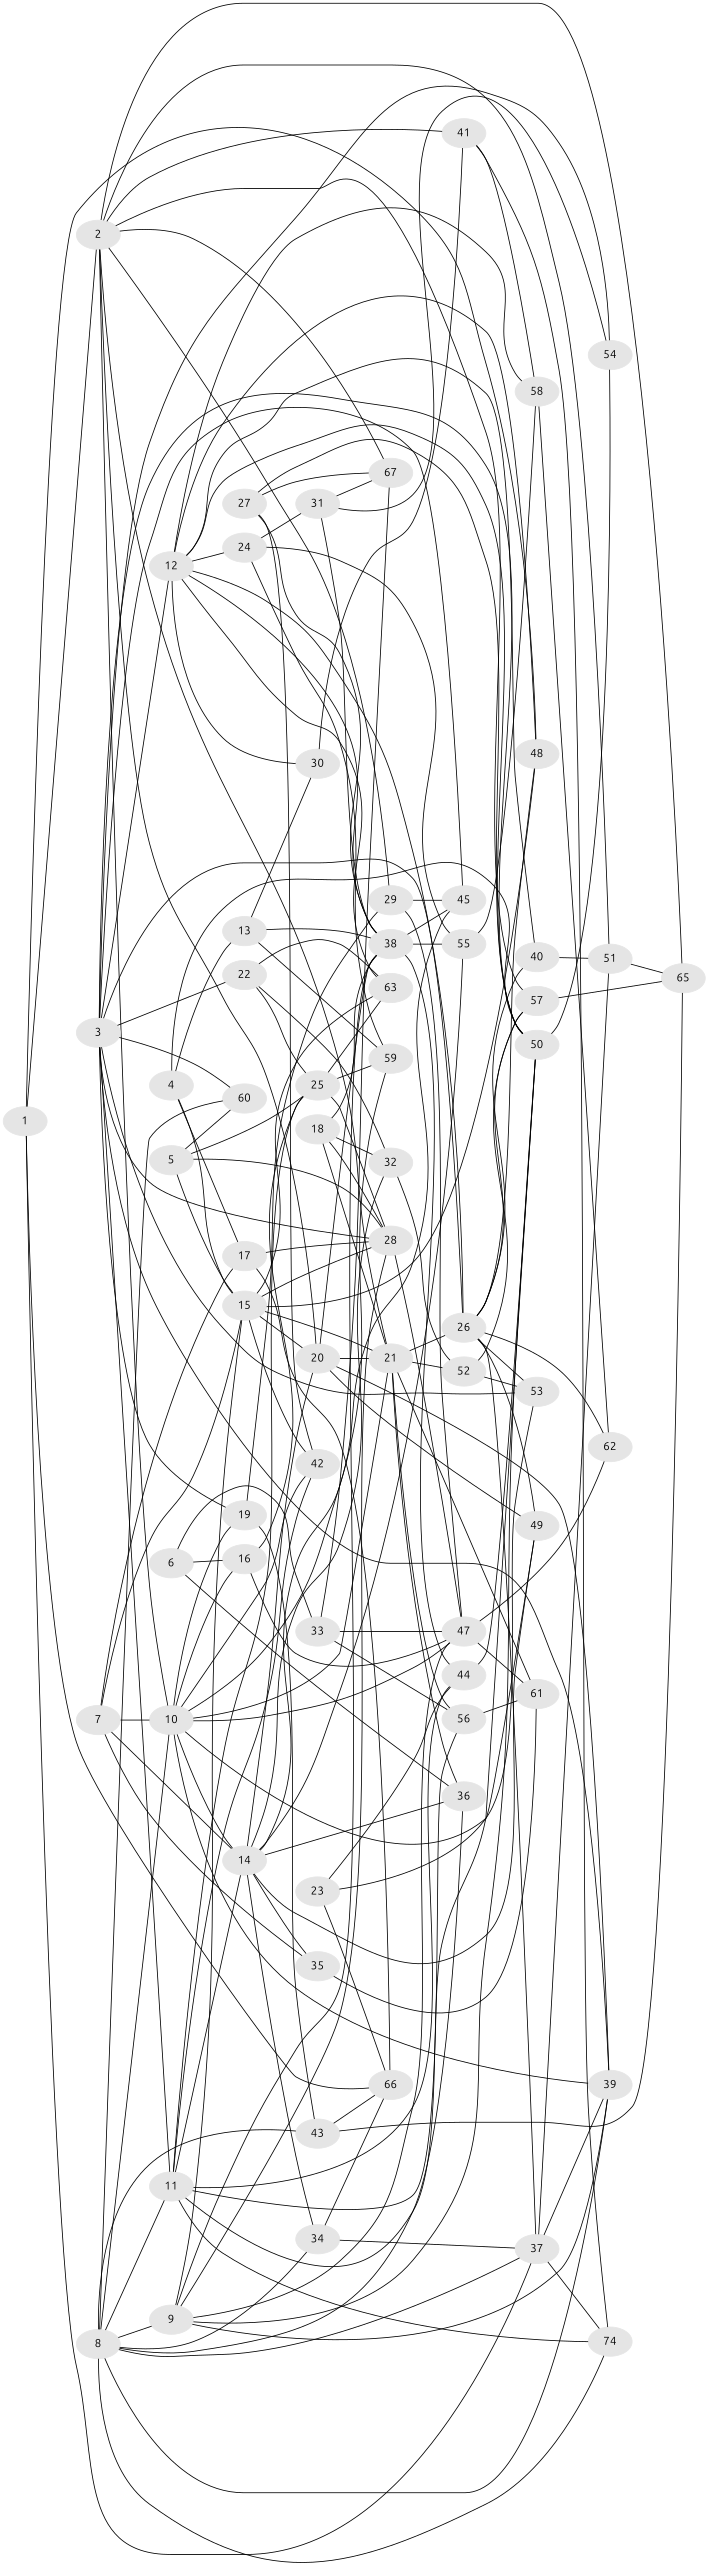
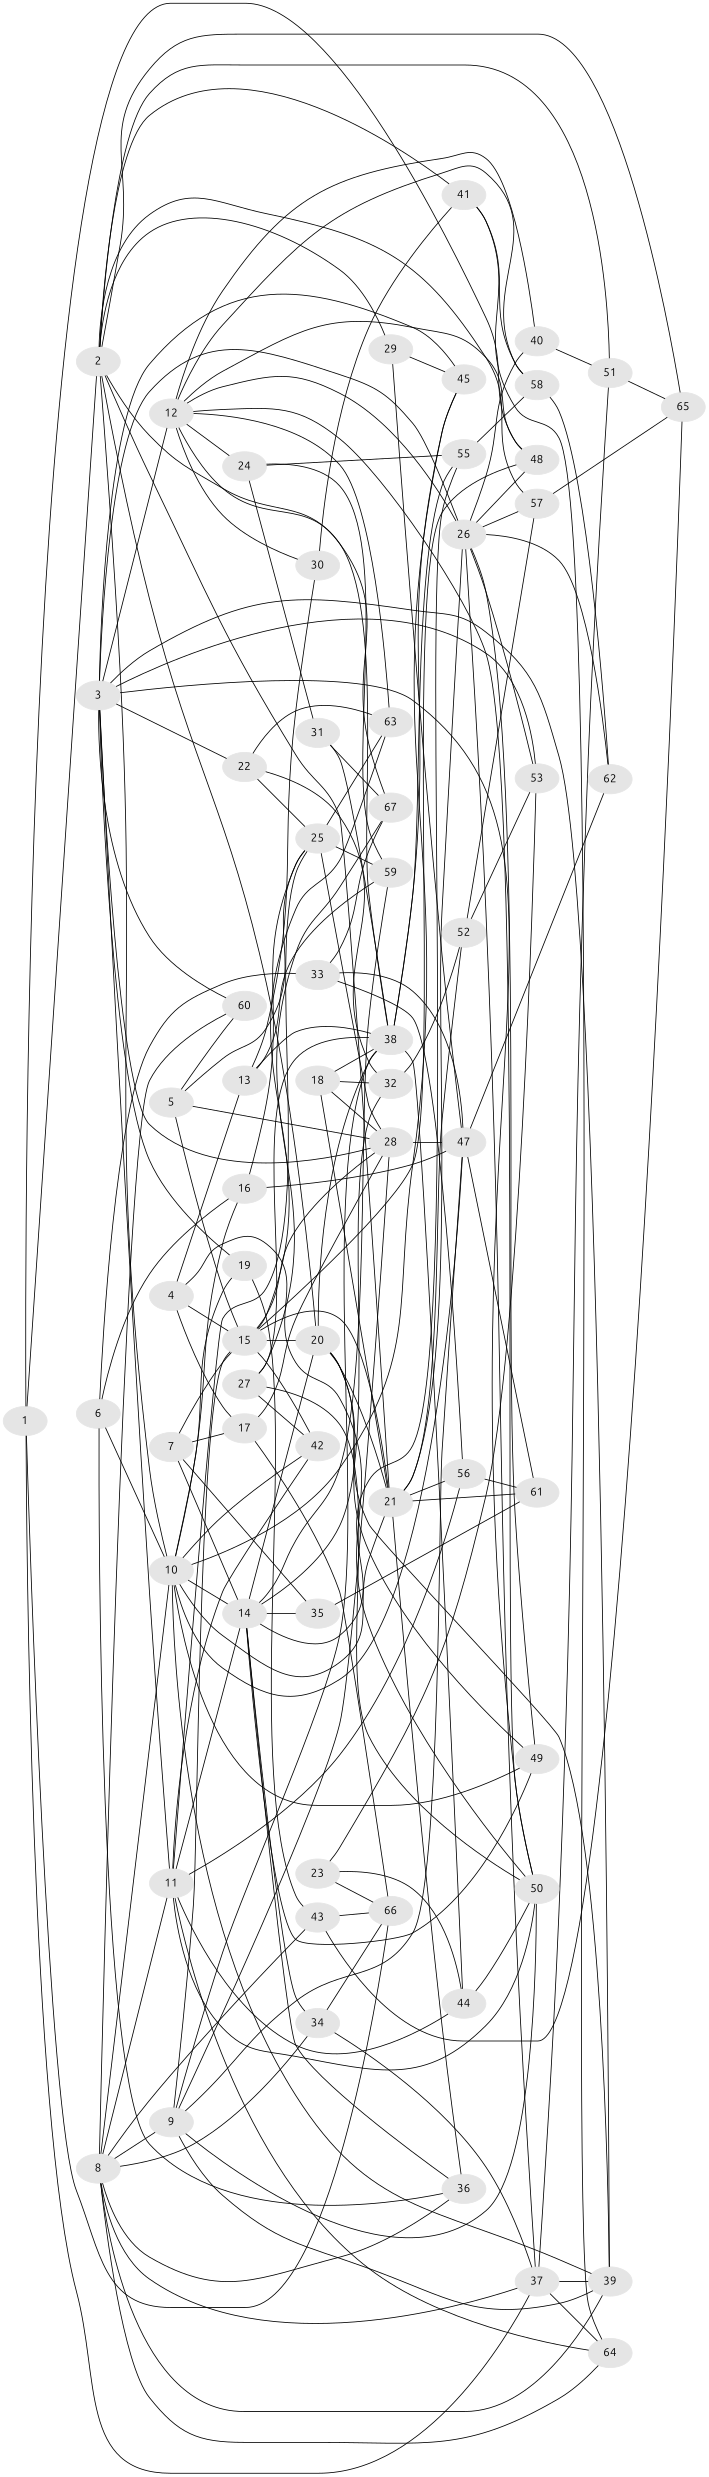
  graph {
    fontname=Ubuntu
    rankdir=LR
    node [color=gray90 fontname=Ubuntu style=filled]
    edge [fontname=Ubuntu weight=1.0]
    1
    2
    37
    48
    66
    10
    20
    21
    29
    41
    51
    57
    65
    67
    39
-   64 [label=74]
+   64
    19
    45
    16
    14
    47
    42
    49
    38
    26
    36
    56
    52
    61
    58
    3
    11
    12
    22
    28
    50
    53
-   54
    60
    25
    44
    24
    30
    40
    63
    43
    32
    62
    4
    13
    15
    17
    59
    5
    6
    33
    7
    35
    34
    55
    8
    9
    31
    18
    23
    27
    1 -- 2
    1 -- 37
    1 -- 48
    1 -- 66
    2 -- 10
    2 -- 20
    2 -- 21
    2 -- 29
    2 -- 41
    2 -- 51
    2 -- 57
    2 -- 65
    2 -- 67
    37 -- 51
    37 -- 39 [weight=2.0]
    37 -- 64
    10 -- 21
    10 -- 39
    10 -- 19
    10 -- 45
    10 -- 16
    10 -- 14
    10 -- 47
    10 -- 42
    10 -- 49
    20 -- 21
    20 -- 39
    20 -- 49
    20 -- 38
    21 -- 26
    21 -- 36
    21 -- 56
    21 -- 52
    21 -- 61
    29 -- 45
    29 -- 47
    41 -- 64
    41 -- 58
    51 -- 65
    57 -- 65
-   19 -- 29
    19 -- 43
    16 -- 47
    16 -- 25 [weight=3.0]
    14 -- 20
    14 -- 49
    14 -- 36
    14 -- 32
    14 -- 59
    14 -- 35 [weight=2.0]
    14 -- 34
    14 -- 55
    47 -- 61
    47 -- 62 [weight=2.0]
    38 -- 45
    38 -- 44
    38 -- 55
    26 -- 37 [weight=2.0]
    26 -- 48
    26 -- 57
    26 -- 49
    26 -- 53
    26 -- 40 [weight=2.0]
    26 -- 62
    56 -- 61
    52 -- 57
    52 -- 53
    58 -- 62
    3 -- 39
    3 -- 19
    3 -- 45
    3 -- 26
    3 -- 11
    3 -- 12
    3 -- 22
    3 -- 28
    3 -- 50
    3 -- 53
-   3 -- 54
    3 -- 60
    11 -- 64
    11 -- 14
    11 -- 42
    11 -- 56
    11 -- 50 [weight=3.0]
    11 -- 25 [weight=2.0]
    11 -- 44
    12 -- 48
    12 -- 38
    12 -- 26
    12 -- 58
    12 -- 50 [weight=2.0]
    12 -- 24
    12 -- 30 [weight=2.0]
    12 -- 40
    12 -- 63
    22 -- 25
    22 -- 63
    22 -- 32
    28 -- 47 [weight=2.0]
-   50 -- 54 [weight=2.0]
    25 -- 28
    25 -- 63
    25 -- 59
    44 -- 50
    24 -- 59
    24 -- 55
    24 -- 31
    30 -- 41
    40 -- 51
    43 -- 66
    43 -- 65
    32 -- 52
    4 -- 50
    4 -- 13
    4 -- 15
    4 -- 17
    13 -- 38
    13 -- 30
    13 -- 59
    15 -- 48
    15 -- 20 [weight=2.0]
    15 -- 21
    15 -- 42
    15 -- 28 [weight=2.0]
    15 -- 63
    17 -- 66
    17 -- 28
    5 -- 28
    5 -- 60
    5 -- 25
    5 -- 15
-   7 -- 10
+   6 -- 10
    6 -- 16
    6 -- 36
    6 -- 33
    33 -- 67
    33 -- 47
    33 -- 56
    7 -- 14
    7 -- 15
    7 -- 17
    7 -- 35
    35 -- 61
    34 -- 37
    34 -- 66
    55 -- 58
    8 -- 37 [weight=2.0]
    8 -- 10
    8 -- 39
    8 -- 64
    8 -- 36
    8 -- 11
    8 -- 60
    8 -- 43
    8 -- 34
    8 -- 9 [weight=2.0]
    9 -- 39
    9 -- 47
    9 -- 38
    9 -- 28
    9 -- 50
    9 -- 15
    31 -- 67
    31 -- 38
-   31 -- 54
    18 -- 21
    18 -- 38
    18 -- 28
    18 -- 32
    23 -- 66
    23 -- 53
    23 -- 44
    27 -- 67
    27 -- 42
    27 -- 38
    27 -- 50
  }
